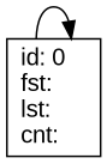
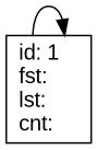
  digraph {
    rankdir=LR
-   n1 [fontname=Arial label="id: 0\lfst:\llst:\lcnt:\l" shape=record]
+   n1 [fontname=Arial label="id: 1\lfst:\llst:\lcnt:\l" shape=record]
    n1 -> n1
  }
